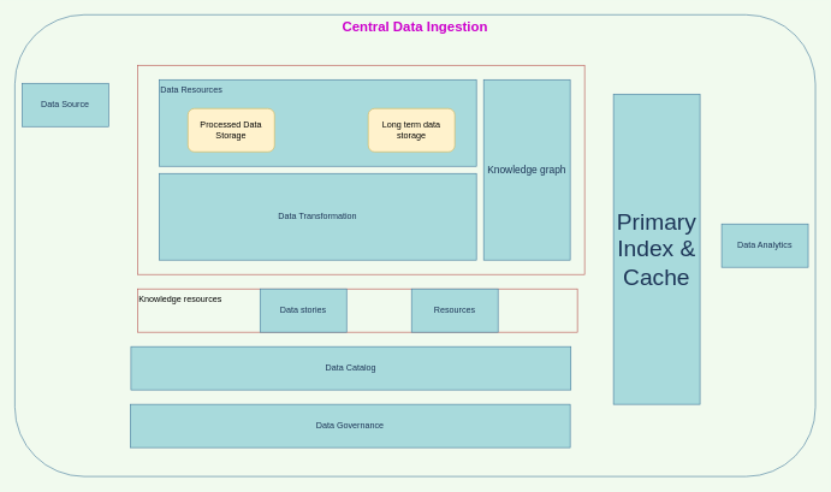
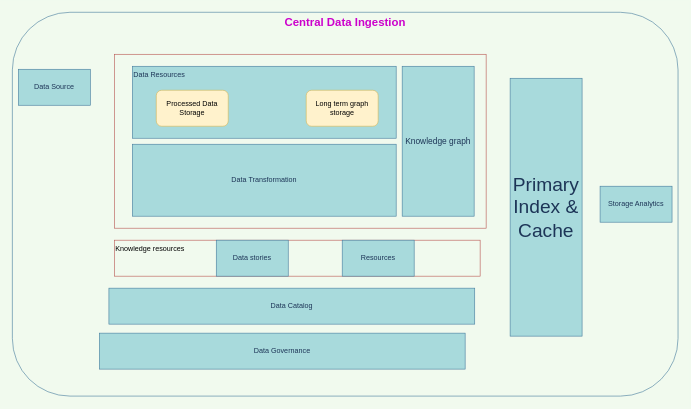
  <mxCell id="0" />
  <mxCell id="1" parent="0" />
  <mxCell id="2" value="&lt;div style=&quot;font-size: 19px;&quot;&gt;Central Data Ingestion&lt;/div&gt;&lt;div style=&quot;font-size: 19px;&quot;&gt;&lt;br style=&quot;font-size: 19px;&quot;&gt;&lt;/div&gt;" style="rounded=1;whiteSpace=wrap;html=1;sketch=0;strokeColor=#457B9D;fillColor=none;align=center;verticalAlign=top;fontColor=#CC00CC;fontSize=19;fontStyle=1" vertex="1" parent="1"><mxGeometry x="20" y="20" width="1110" height="640" as="geometry" /></mxCell>
  <mxCell id="3" value="" style="rounded=0;whiteSpace=wrap;html=1;sketch=0;strokeColor=#b85450;fillColor=none;" vertex="1" parent="1"><mxGeometry x="190" y="90" width="620" height="290" as="geometry" /></mxCell>
  <mxCell id="4" value="Data Source" style="rounded=0;whiteSpace=wrap;html=1;fillColor=#A8DADC;strokeColor=#457B9D;fontColor=#1D3557;" vertex="1" parent="1"><mxGeometry x="30" y="115" width="120" height="60" as="geometry" /></mxCell>
  <mxCell id="5" value="&lt;div&gt;Data Resources&lt;/div&gt;" style="whiteSpace=wrap;html=1;fillColor=#A8DADC;strokeColor=#457B9D;fontColor=#1D3557;verticalAlign=top;align=left;" vertex="1" parent="1"><mxGeometry x="220" y="110" width="440" height="120" as="geometry" /></mxCell>
  <mxCell id="6" value="&lt;div&gt;Data Transformation&lt;/div&gt;" style="whiteSpace=wrap;html=1;fillColor=#A8DADC;strokeColor=#457B9D;fontColor=#1D3557;" vertex="1" parent="1"><mxGeometry x="220" y="240" width="440" height="120" as="geometry" /></mxCell>
- <mxCell id="7" value="Data Analytics" style="rounded=0;whiteSpace=wrap;html=1;fillColor=#A8DADC;strokeColor=#457B9D;fontColor=#1D3557;" vertex="1" parent="1"><mxGeometry x="1000" y="310" width="120" height="60" as="geometry" /></mxCell>
+ <mxCell id="7" value="Storage Analytics" style="rounded=0;whiteSpace=wrap;html=1;fillColor=#A8DADC;strokeColor=#457B9D;fontColor=#1D3557;" vertex="1" parent="1"><mxGeometry x="1000" y="310" width="120" height="60" as="geometry" /></mxCell>
  <mxCell id="8" value="Data Catalog" style="whiteSpace=wrap;html=1;fillColor=#A8DADC;strokeColor=#457B9D;fontColor=#1D3557;" vertex="1" parent="1"><mxGeometry x="181" y="480" width="610" height="60" as="geometry" /></mxCell>
- <mxCell id="9" value="Data Governance" style="whiteSpace=wrap;html=1;fillColor=#A8DADC;strokeColor=#457B9D;fontColor=#1D3557;" vertex="1" parent="1"><mxGeometry x="180" y="560" width="610" height="60" as="geometry" /></mxCell>
+ <mxCell id="9" value="Data Governance" style="whiteSpace=wrap;html=1;fillColor=#A8DADC;strokeColor=#457B9D;fontColor=#1D3557;" vertex="1" parent="1"><mxGeometry x="165" y="555" width="610" height="60" as="geometry" /></mxCell>
  <mxCell id="10" value="Processed Data Storage" style="rounded=1;whiteSpace=wrap;html=1;sketch=0;strokeColor=#d6b656;fillColor=#fff2cc;" vertex="1" parent="1"><mxGeometry x="260" y="150" width="120" height="60" as="geometry" /></mxCell>
- <mxCell id="11" value="Long term data storage" style="rounded=1;whiteSpace=wrap;html=1;sketch=0;strokeColor=#d6b656;fillColor=#fff2cc;" vertex="1" parent="1"><mxGeometry x="510" y="150" width="120" height="60" as="geometry" /></mxCell>
+ <mxCell id="11" value="Long term graph storage" style="rounded=1;whiteSpace=wrap;html=1;sketch=0;strokeColor=#d6b656;fillColor=#fff2cc;" vertex="1" parent="1"><mxGeometry x="510" y="150" width="120" height="60" as="geometry" /></mxCell>
  <mxCell id="12" value="Knowledge graph" style="rounded=0;whiteSpace=wrap;html=1;sketch=0;fontSize=14;fontColor=#1D3557;strokeColor=#457B9D;fillColor=#A8DADC;" vertex="1" parent="1"><mxGeometry x="670" y="110" width="120" height="250" as="geometry" /></mxCell>
  <mxCell id="13" value="Knowledge resources" style="whiteSpace=wrap;html=1;strokeColor=#b85450;fillColor=none;align=left;verticalAlign=top;" vertex="1" parent="1"><mxGeometry x="190" y="400" width="610" height="60" as="geometry" /></mxCell>
  <mxCell id="14" value="Data stories" style="whiteSpace=wrap;html=1;fontSize=12;fontColor=#1D3557;strokeColor=#457B9D;fillColor=#A8DADC;align=center;verticalAlign=middle;" vertex="1" parent="1"><mxGeometry x="360" y="400" width="120" height="60" as="geometry" /></mxCell>
  <mxCell id="15" value="Resources" style="whiteSpace=wrap;html=1;fontSize=12;fontColor=#1D3557;strokeColor=#457B9D;fillColor=#A8DADC;align=center;verticalAlign=middle;" vertex="1" parent="1"><mxGeometry x="570" y="400" width="120" height="60" as="geometry" /></mxCell>
  <mxCell id="16" value="Primary Index &amp;amp; Cache" style="whiteSpace=wrap;html=1;fontSize=32;fontColor=#1D3557;strokeColor=#457B9D;fillColor=#A8DADC;align=center;verticalAlign=middle;" vertex="1" parent="1"><mxGeometry x="850" y="130" width="120" height="430" as="geometry" /></mxCell>
